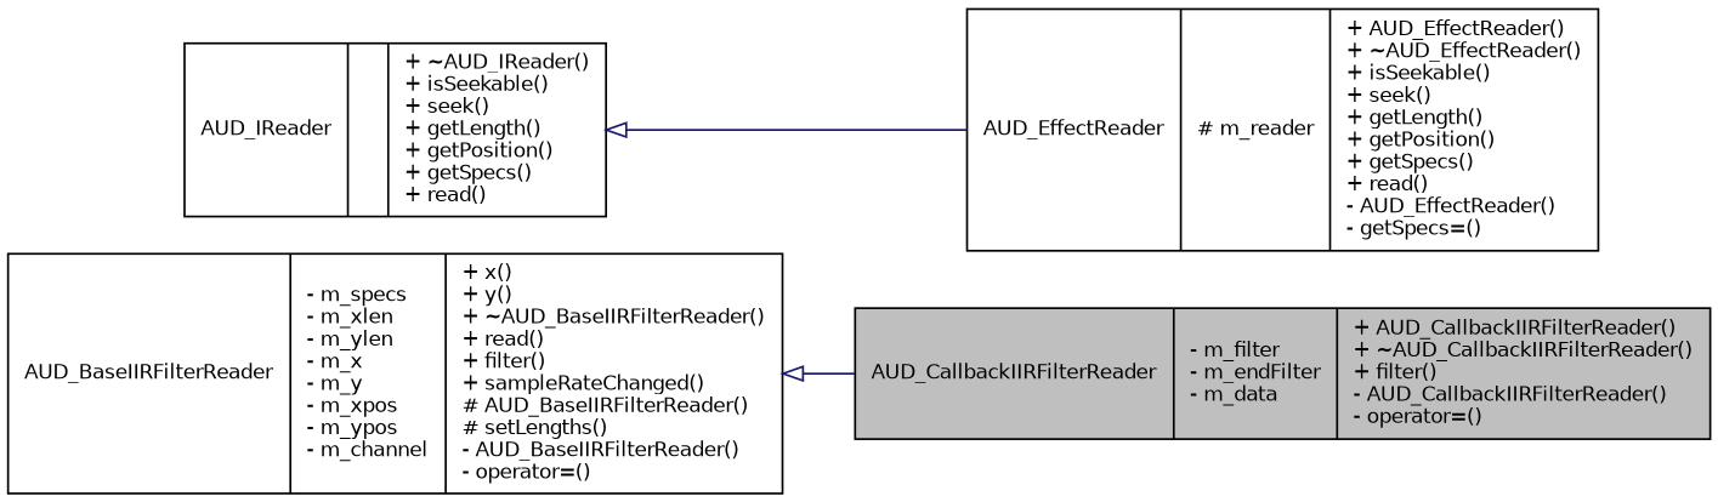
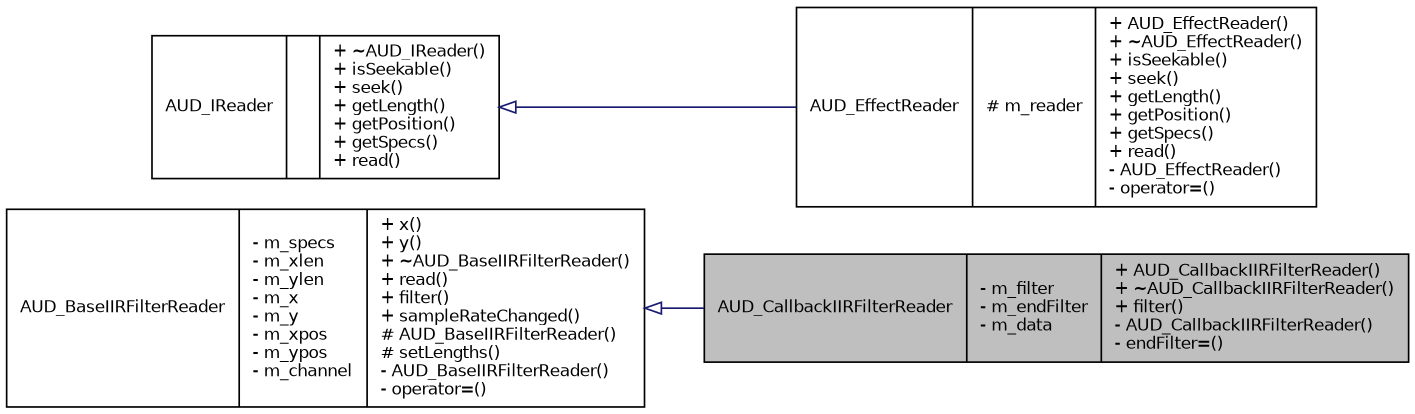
  digraph {
    rankdir=LR
    node [color=black fillcolor=white fontname=Helvetica fontsize=10 shape=record style=filled]
    edge [arrowtail=empty color=midnightblue dir=back fontname=Helvetica fontsize=10 labelfontname=Helvetica labelfontsize=10 style=solid]
-   n1 [fillcolor=grey75 fontcolor=black height=0.2 label="{AUD_CallbackIIRFilterReader\n|- m_filter\l- m_endFilter\l- m_data\l|+ AUD_CallbackIIRFilterReader()\l+ ~AUD_CallbackIIRFilterReader()\l+ filter()\l- AUD_CallbackIIRFilterReader()\l- operator=()\l}" width=0.4]
+   n1 [fillcolor=grey75 fontcolor=black height=0.2 label="{AUD_CallbackIIRFilterReader\n|- m_filter\l- m_endFilter\l- m_data\l|+ AUD_CallbackIIRFilterReader()\l+ ~AUD_CallbackIIRFilterReader()\l+ filter()\l- AUD_CallbackIIRFilterReader()\l- endFilter=()\l}" width=0.4]
    n2 [height=0.2 label="{AUD_BaseIIRFilterReader\n|- m_specs\l- m_xlen\l- m_ylen\l- m_x\l- m_y\l- m_xpos\l- m_ypos\l- m_channel\l|+ x()\l+ y()\l+ ~AUD_BaseIIRFilterReader()\l+ read()\l+ filter()\l+ sampleRateChanged()\l# AUD_BaseIIRFilterReader()\l# setLengths()\l- AUD_BaseIIRFilterReader()\l- operator=()\l}" width=0.4]
-   n3 [height=0.2 label="{AUD_EffectReader\n|# m_reader\l|+ AUD_EffectReader()\l+ ~AUD_EffectReader()\l+ isSeekable()\l+ seek()\l+ getLength()\l+ getPosition()\l+ getSpecs()\l+ read()\l- AUD_EffectReader()\l- getSpecs=()\l}" width=0.4]
+   n3 [height=0.2 label="{AUD_EffectReader\n|# m_reader\l|+ AUD_EffectReader()\l+ ~AUD_EffectReader()\l+ isSeekable()\l+ seek()\l+ getLength()\l+ getPosition()\l+ getSpecs()\l+ read()\l- AUD_EffectReader()\l- operator=()\l}" width=0.4]
    n4 [height=0.2 label="{AUD_IReader\n||+ ~AUD_IReader()\l+ isSeekable()\l+ seek()\l+ getLength()\l+ getPosition()\l+ getSpecs()\l+ read()\l}" width=0.4]
    n2 -> n1
    n4 -> n3
  }
